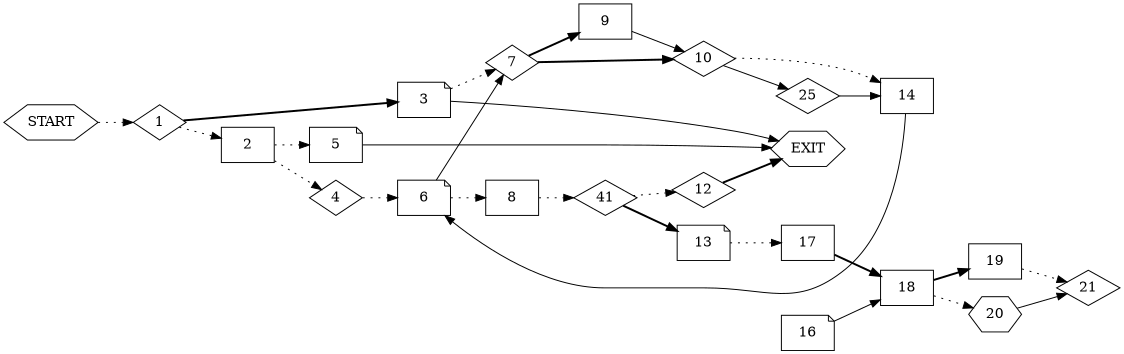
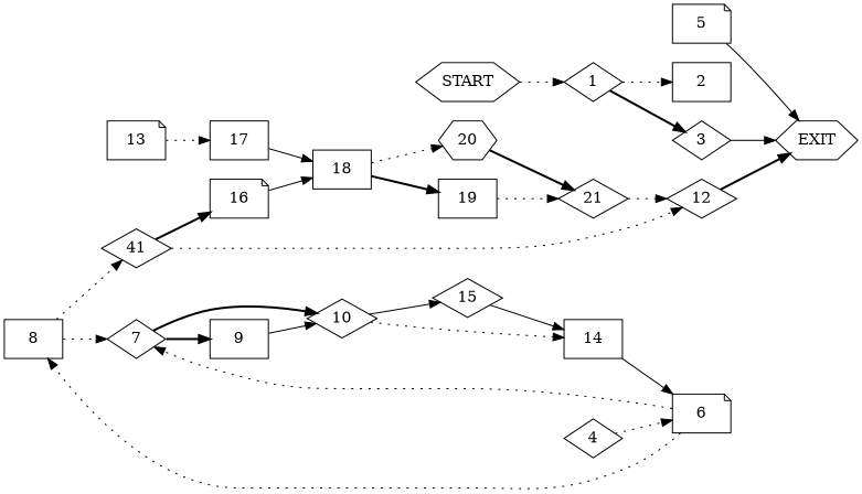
  digraph {
    rankdir=LR
    node [shape=diamond]
    edge [style=dotted]
    n1 [label=START shape=hexagon]
    1
    2 [shape=box]
-   3 [shape=note]
+   3
    n5 [label=EXIT shape=hexagon]
    4
    5 [shape=note]
    6 [shape=note]
    7
    8 [shape=box]
    9 [shape=box]
    10
    n13 [label=41]
    14 [shape=box]
-   15 [label=25]
+   15
    12
    13 [shape=note]
    17 [shape=box]
    16 [shape=note]
    18 [shape=box]
    19 [shape=box]
    20 [shape=hexagon]
    21
    n1 -> 1
    1 -> 2
    1 -> 3 [style=bold]
-   2 -> 4
-   2 -> 5
    3 -> n5 [style=solid]
    4 -> 6
    5 -> n5 [style=solid]
-   6 -> 7 [style=solid]
+   6 -> 7
    6 -> 8
    7 -> 9 [style=bold]
    7 -> 10 [style=bold]
-   3 -> 7
+   8 -> 7
    8 -> n13
    9 -> 10 [style=solid]
    10 -> 14
    10 -> 15 [style=solid]
    n13 -> 12
-   n13 -> 13 [style=bold]
+   n13 -> 16 [style=bold]
    14 -> 6 [style=solid]
    15 -> 14 [style=solid]
    12 -> n5 [style=bold]
    13 -> 17
-   17 -> 18 [style=bold]
+   17 -> 18 [style=solid]
    16 -> 18 [style=solid]
    18 -> 19 [style=bold]
    18 -> 20
    19 -> 21
-   20 -> 21 [style=solid]
+   20 -> 21 [style=bold]
+   21 -> 12
  }
